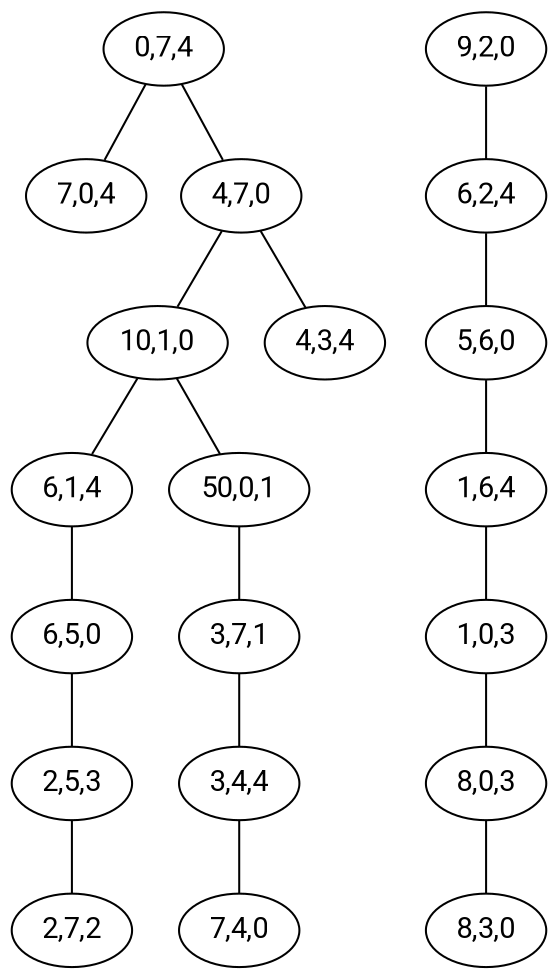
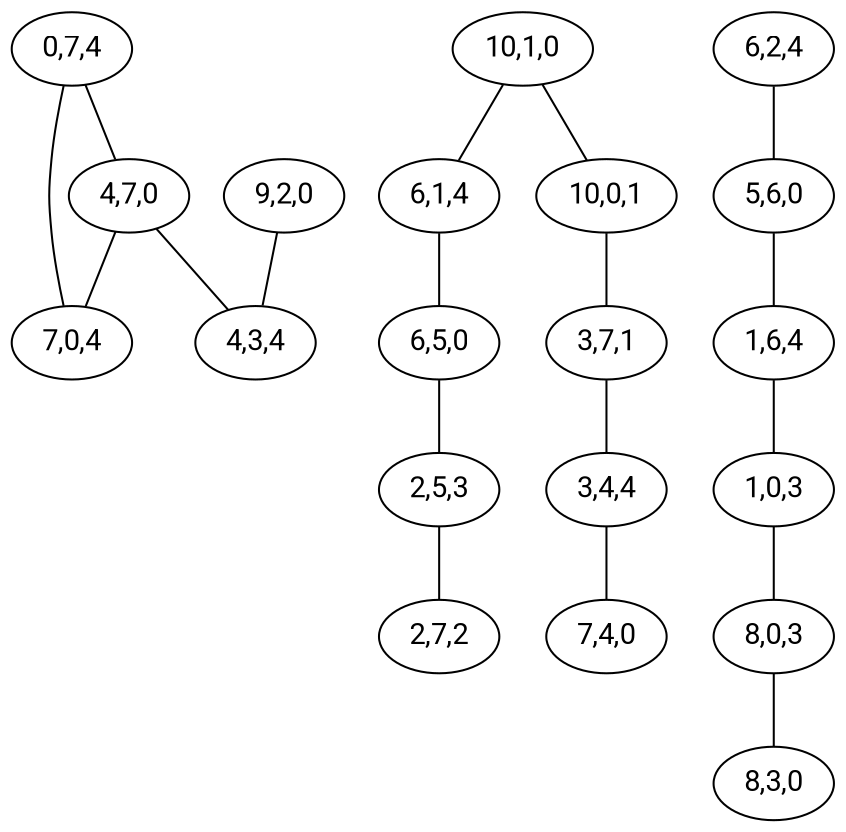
  graph {
    fontname=Roboto
    node [fontname=Roboto]
    edge [fontname=Roboto]
    "0,7,4"
    "7,0,4"
    "4,7,0"
    "10,1,0"
    "4,3,4"
    "6,1,4"
-   "10,0,1" [label="50,0,1"]
+   "10,0,1"
    "6,5,0"
    "3,7,1"
    n10 [label="2,5,3"]
    "3,4,4"
    "2,7,2"
    n13 [label="6,2,4"]
    "9,2,0"
    "5,6,0"
    "1,6,4"
    n17 [label="1,0,3"]
    "8,0,3"
    "8,3,0"
    "7,4,0"
    "0,7,4" -- "7,0,4"
    "0,7,4" -- "4,7,0"
-   "4,7,0" -- "10,1,0"
+   "4,7,0" -- "7,0,4"
    "4,7,0" -- "4,3,4"
    "10,1,0" -- "6,1,4"
    "10,1,0" -- "10,0,1"
    "6,1,4" -- "6,5,0"
    "10,0,1" -- "3,7,1"
    "6,5,0" -- n10
    "3,7,1" -- "3,4,4"
    n10 -- "2,7,2"
    "3,4,4" -- "7,4,0"
    n13 -- "5,6,0"
-   "9,2,0" -- n13
+   "9,2,0" -- "4,3,4"
    "5,6,0" -- "1,6,4"
    "1,6,4" -- n17
    n17 -- "8,0,3"
    "8,0,3" -- "8,3,0"
  }
